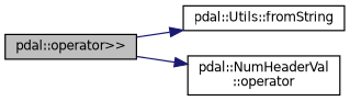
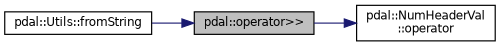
  digraph {
    rankdir=LR
    node [color=black fillcolor=white fontname=Helvetica fontsize=10 shape=record style=filled]
    edge [color=midnightblue fontname=Helvetica fontsize=10 labelfontname=Helvetica labelfontsize=10 style=solid]
    n1 [fillcolor=grey75 fontcolor=black height=0.2 label="pdal::operator\>\>" width=0.4]
    n2 [height=0.2 label="pdal::Utils::fromString" width=0.4]
    n3 [height=0.2 label="pdal::NumHeaderVal\l::operator" width=0.4]
-   n1 -> n2
+   n2 -> n1
    n1 -> n3
  }
